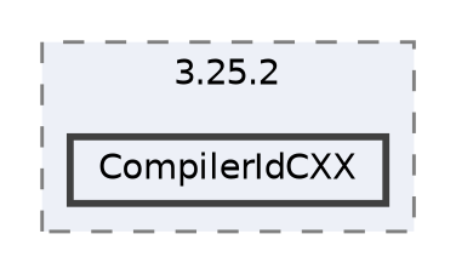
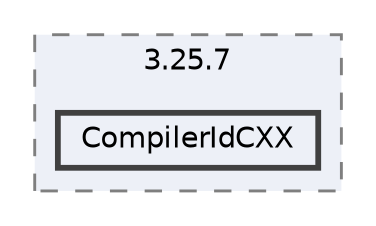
  digraph {
    compound=true
    n1 [color=grey25 fillcolor="#edf0f7" fontname=Helvetica fontsize=10 height=0.2 label=CompilerIdCXX shape=box style="filled,bold" width=0.4]
    subgraph cluster_1 {
      bgcolor="#edf0f7"
      fontname=Helvetica
      fontsize=10
-     label="3.25.2"
+     label="3.25.7"
      pencolor=grey50
      style="filled,dashed"
      n1
    }
  }
